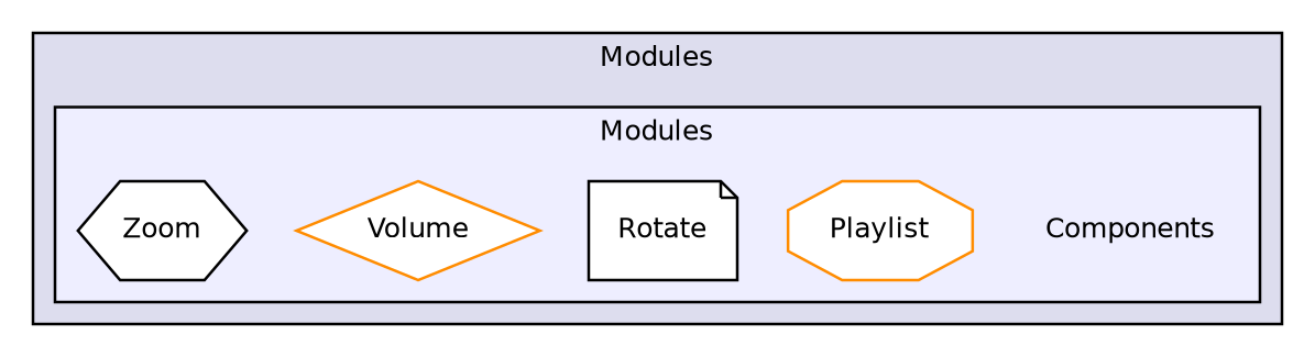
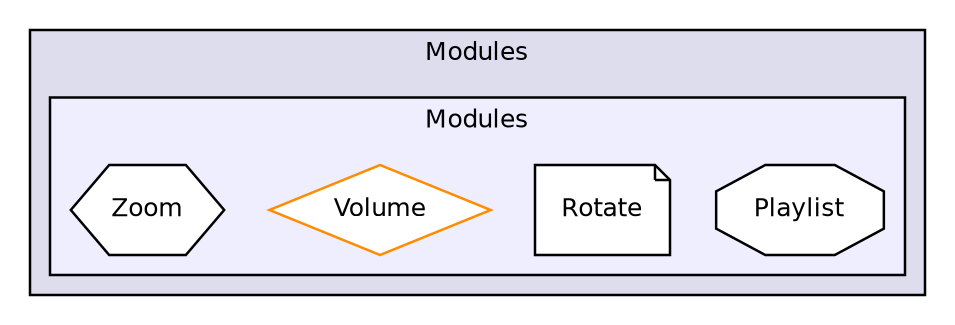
  digraph {
    compound=true
    node [fontname=Helvetica fontsize=10 color=black fillcolor=white style=filled]
-   n1 [label=Components shape=plaintext color=darkorange fillcolor="" style=""]
-   n2 [color=darkorange label=Playlist shape=octagon]
+   n2 [label=Playlist shape=octagon]
    n3 [label=Rotate shape=note]
    n4 [color=darkorange label=Volume shape=diamond]
    n5 [label=Zoom shape=hexagon]
    subgraph cluster_1 {
      bgcolor="#ddddee"
      fontname=Helvetica
      fontsize=10
      label=Modules
      pencolor=black
      subgraph cluster_2 {
        bgcolor="#eeeeff"
        fontname=Helvetica
        fontsize=10
        pencolor=black
-       n1
        n2
        n3
        n4
        n5
      }
    }
  }
